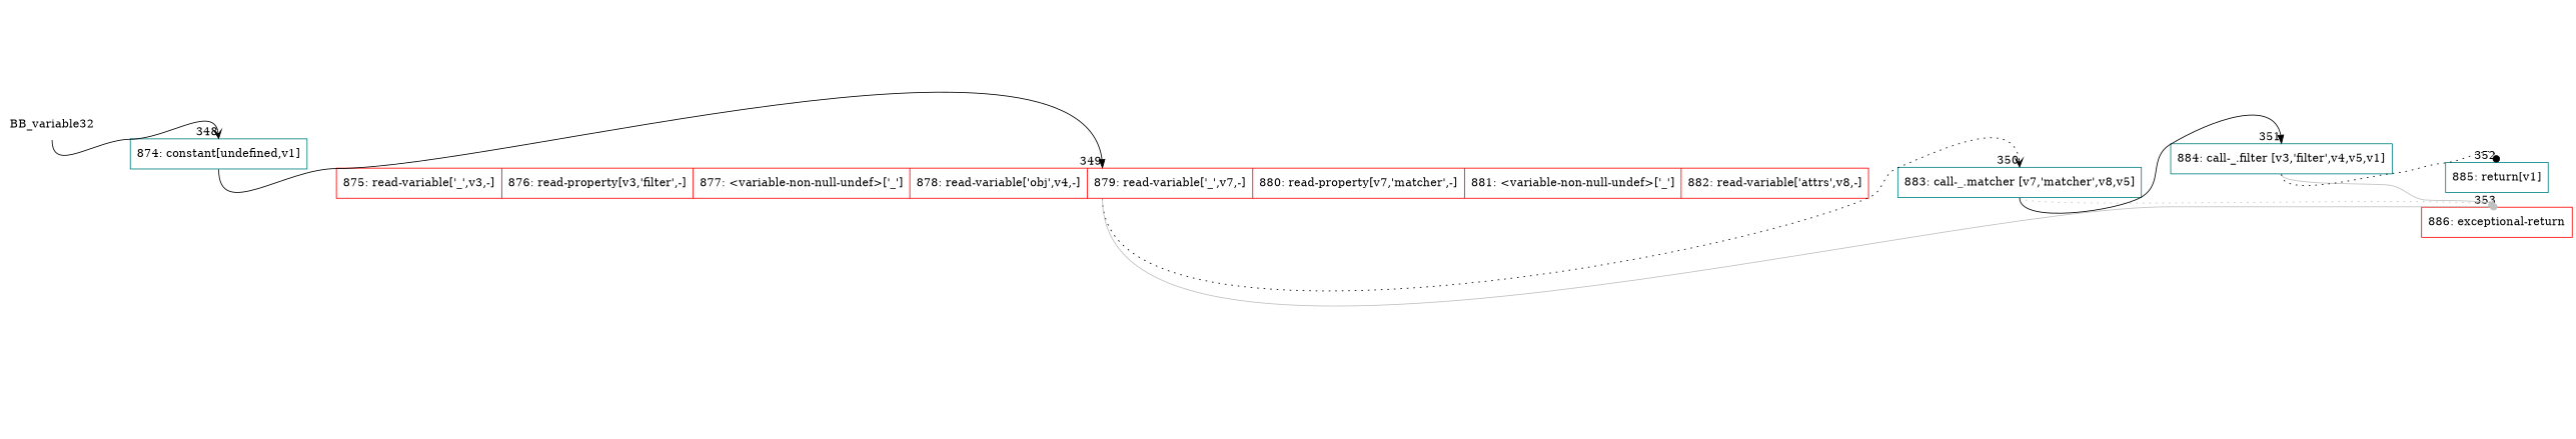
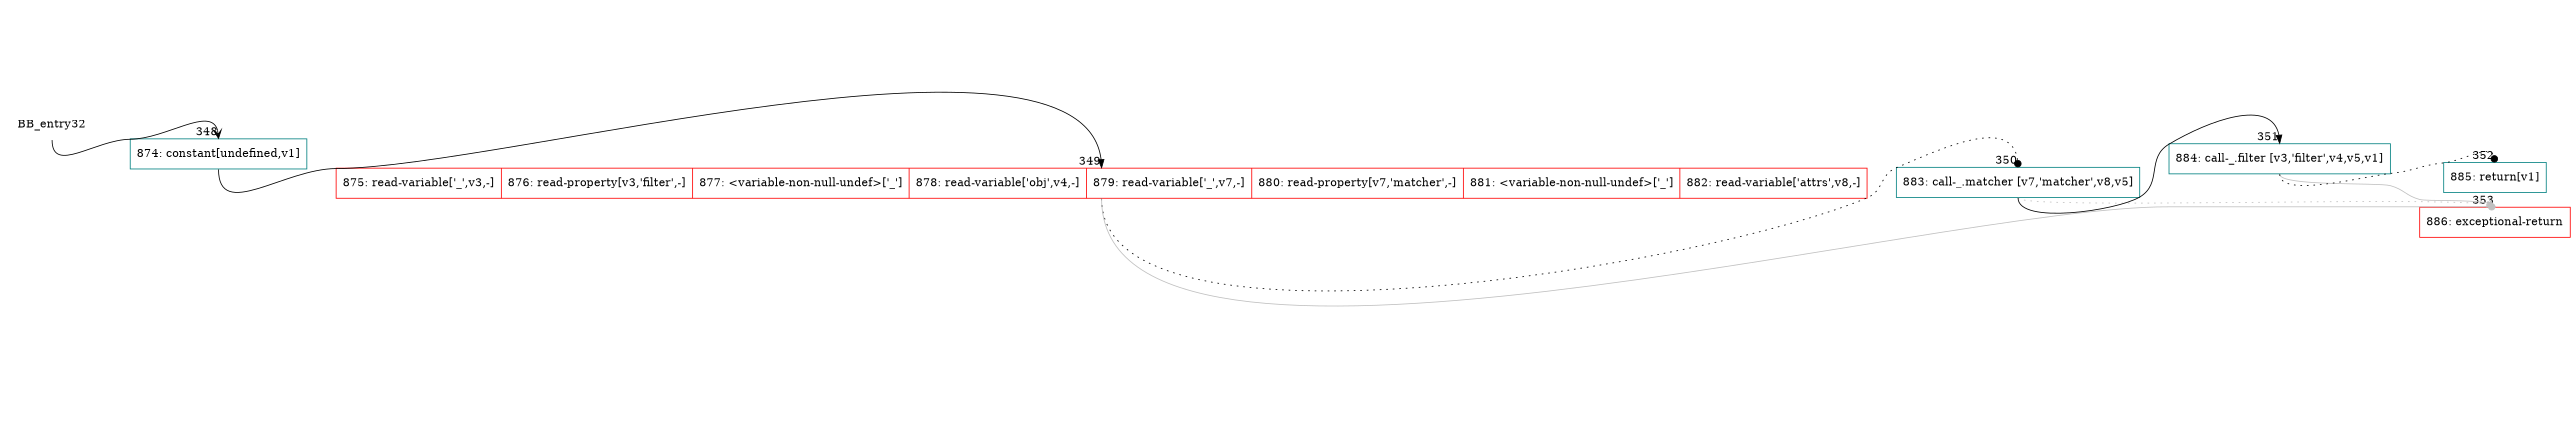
  digraph {
    rankdir=LR
    node [color=teal shape=record]
    edge [arrowhead=normal headport=n style=solid tailport=s]
-   BB_entry32 [color=red shape=none label=BB_variable32]
+   BB_entry32 [color=red shape=none]
    n2 [label="{874: constant[undefined,v1]}"]
    n3 [color=red label="{875: read-variable['_',v3,-]|876: read-property[v3,'filter',-]|877: \<variable-non-null-undef\>['_']|878: read-variable['obj',v4,-]|879: read-variable['_',v7,-]|880: read-property[v7,'matcher',-]|881: \<variable-non-null-undef\>['_']|882: read-variable['attrs',v8,-]}"]
    n4 [label="{883: call-_.matcher [v7,'matcher',v8,v5]}"]
    n5 [color=red label="{886: exceptional-return}"]
    n6 [label="{884: call-_.filter [v3,'filter',v4,v5,v1]}"]
    n7 [label="{885: return[v1]}"]
    BB_entry32 -> n2 [arrowhead=vee headlabel="    348"]
    n2 -> n3 [headlabel="      349"]
-   n3 -> n4 [arrowhead=vee headlabel="      350" style=dotted]
+   n3 -> n4 [arrowhead=dot headlabel="      350" style=dotted]
    n3 -> n5 [arrowhead=dot color=gray headlabel="      353"]
    n4 -> n5 [color=gray style=dotted]
    n4 -> n6 [headlabel="      351"]
    n6 -> n5 [arrowhead=vee color=gray]
    n6 -> n7 [arrowhead=dot headlabel="      352" style=dotted]
  }
